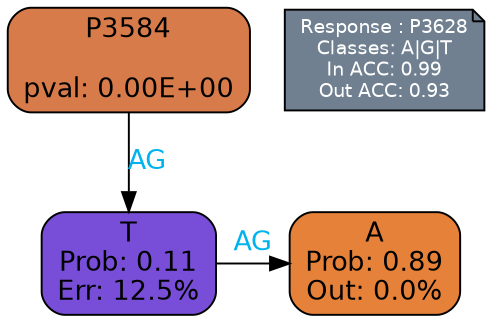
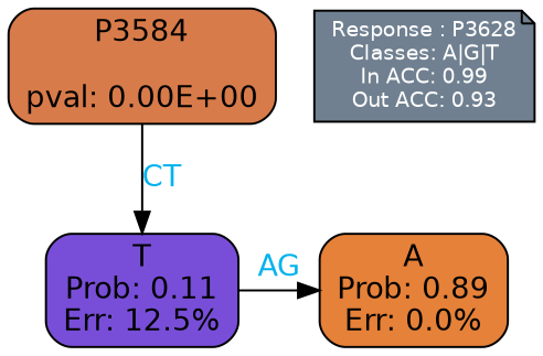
  digraph {
    ranksep=equally
    splines=polylines
    node [color=black fontname=helvetica shape=box style="filled, rounded"]
    edge [fontcolor=deepskyblue2 fontname=helvetica]
-   n1 [fillcolor="#e58139" label="A\nProb: 0.89\nOut: 0.0%"]
+   n1 [fillcolor="#e58139" label="A\nProb: 0.89\nErr: 0.0%"]
    n2 [fillcolor="#784ed8" label="T\nProb: 0.11\nErr: 12.5%"]
    n3 [align=left fillcolor=slategray fontcolor=white fontsize=10 label="Response : P3628\nClasses: A|G|T\nIn ACC: 0.99\nOut ACC: 0.93\n" shape=note style=filled]
    n4 [fillcolor="#d87b4a" label="P3584\n\npval: 0.00E+00"]
    subgraph sub_1 {
      rank=same
      n1
      n2
    }
    subgraph sub_2 {
      rank=same
      n3
      n4
    }
    n2 -> n1 [label=AG]
-   n4 -> n2 [label=AG]
+   n4 -> n2 [label=CT]
  }
